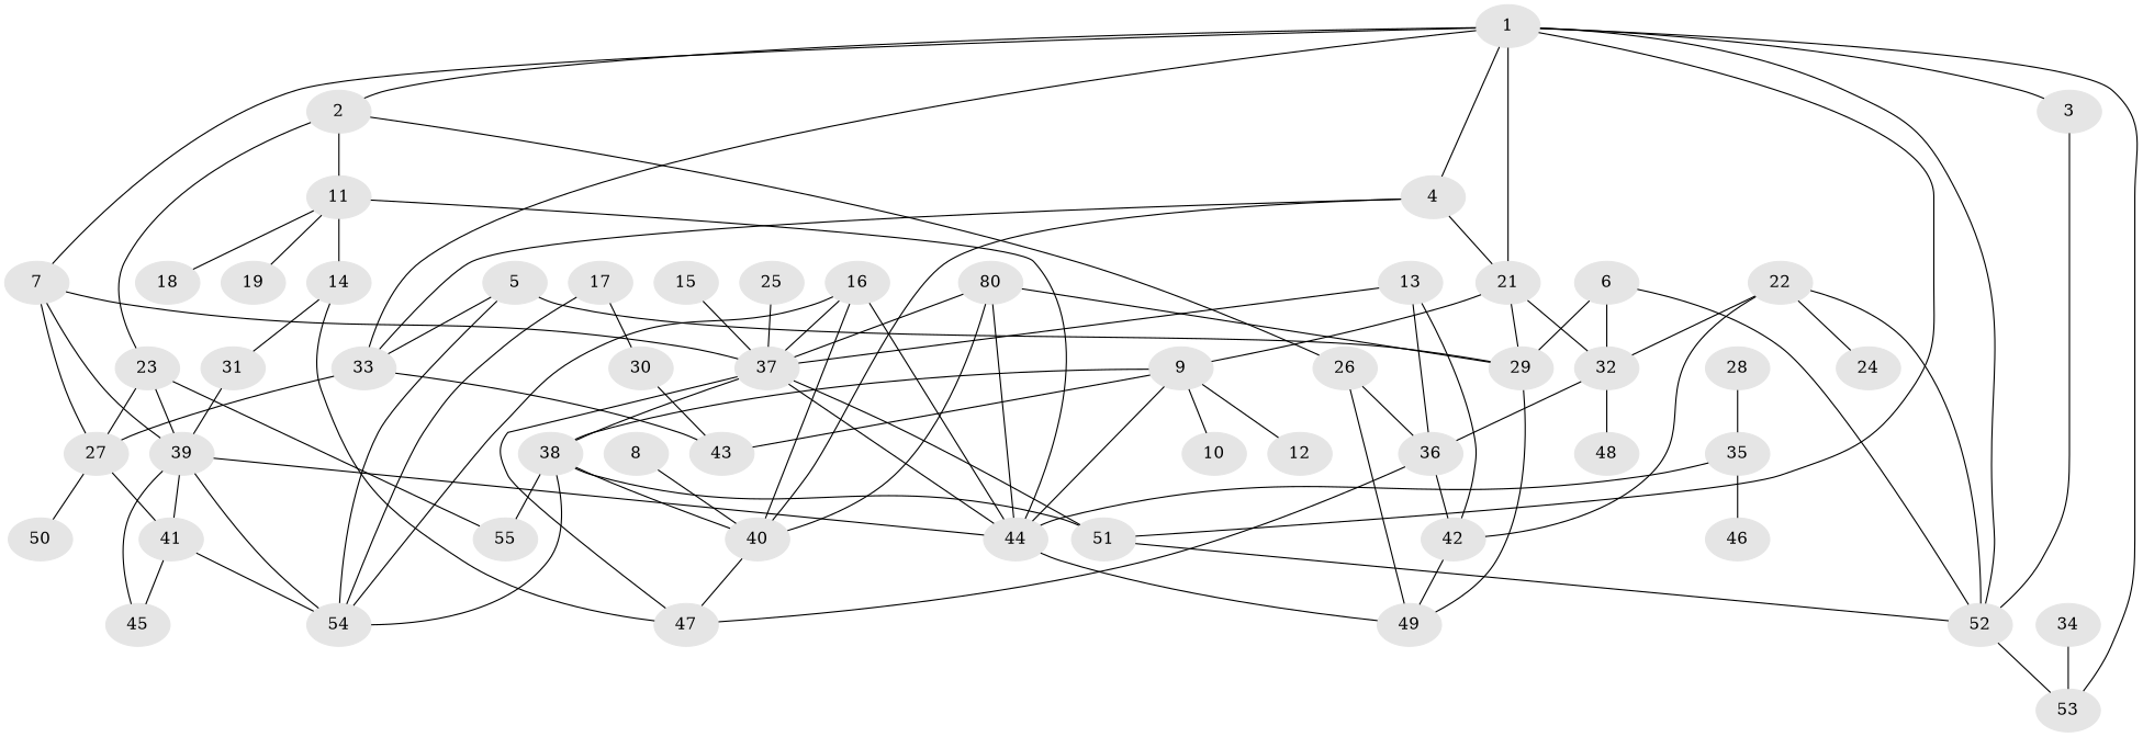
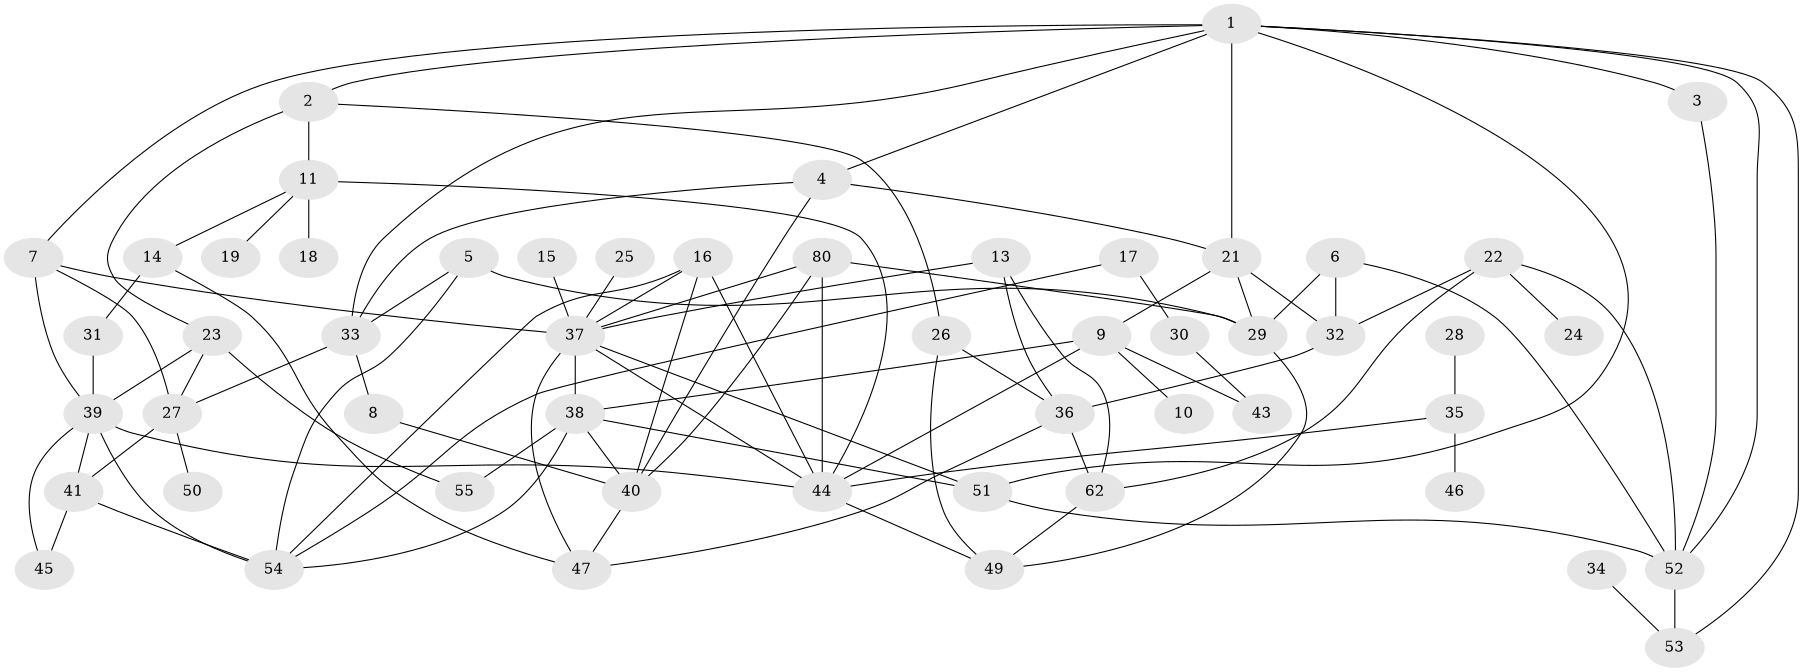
  graph {
    node [color=gray90 style=filled]
    edge [weight=1.0]
    1
    2
    3
    4
    7
    21
    33
    51
    52
    53
    11
    23
    26
    40
    27
    37
    39
    9
    10
-   12
    38
    43
    44
    29
    32
    14
    18
    19
    55
    36
    49
    47
    5
    54
    6
-   48
    41
    50
    45
    8
    31
    13
-   42
+   42 [label=62]
    15
    16
    17
    30
    n48 [label=80]
    22
    24
    25
    28
    35
    46
    34
    1 -- 2
    1 -- 3
    1 -- 4
    1 -- 7
    1 -- 21
    1 -- 33
    1 -- 51
    1 -- 52
    1 -- 53
    2 -- 11
    2 -- 23
    2 -- 26
    3 -- 52
    4 -- 21
    4 -- 33
    4 -- 40
    7 -- 27
    7 -- 37
    7 -- 39
    21 -- 9
    21 -- 29
    21 -- 32
    33 -- 27
-   33 -- 43
+   33 -- 8
    51 -- 52
    52 -- 53
    11 -- 44
    11 -- 14
    11 -- 18
    11 -- 19
    23 -- 27
    23 -- 39
    23 -- 55
    26 -- 36
    26 -- 49
    40 -- 47
    27 -- 41
    27 -- 50
    37 -- 51
    37 -- 38
    37 -- 44
    37 -- 47
    39 -- 44
    39 -- 54
    39 -- 41
    39 -- 45
    9 -- 10
-   9 -- 12
    9 -- 38
    9 -- 43
    9 -- 44
    38 -- 51 [weight=2.0]
    38 -- 40
    38 -- 55
    38 -- 54
    44 -- 49
    29 -- 49
    32 -- 36
-   32 -- 48
    14 -- 47
    14 -- 31
    36 -- 47
    36 -- 42
    5 -- 33
    5 -- 29
    5 -- 54
    6 -- 52
    6 -- 29
    6 -- 32
    41 -- 54
    41 -- 45
    8 -- 40
    31 -- 39
    13 -- 37
    13 -- 36
    13 -- 42
    42 -- 49
    15 -- 37
    16 -- 40
    16 -- 37
    16 -- 44
    16 -- 54
    17 -- 54
    17 -- 30
    30 -- 43
    n48 -- 40
    n48 -- 37
    n48 -- 44
    n48 -- 29
    22 -- 52
    22 -- 32
    22 -- 42
    22 -- 24
    25 -- 37
    28 -- 35
    35 -- 44
    35 -- 46
    34 -- 53
  }
